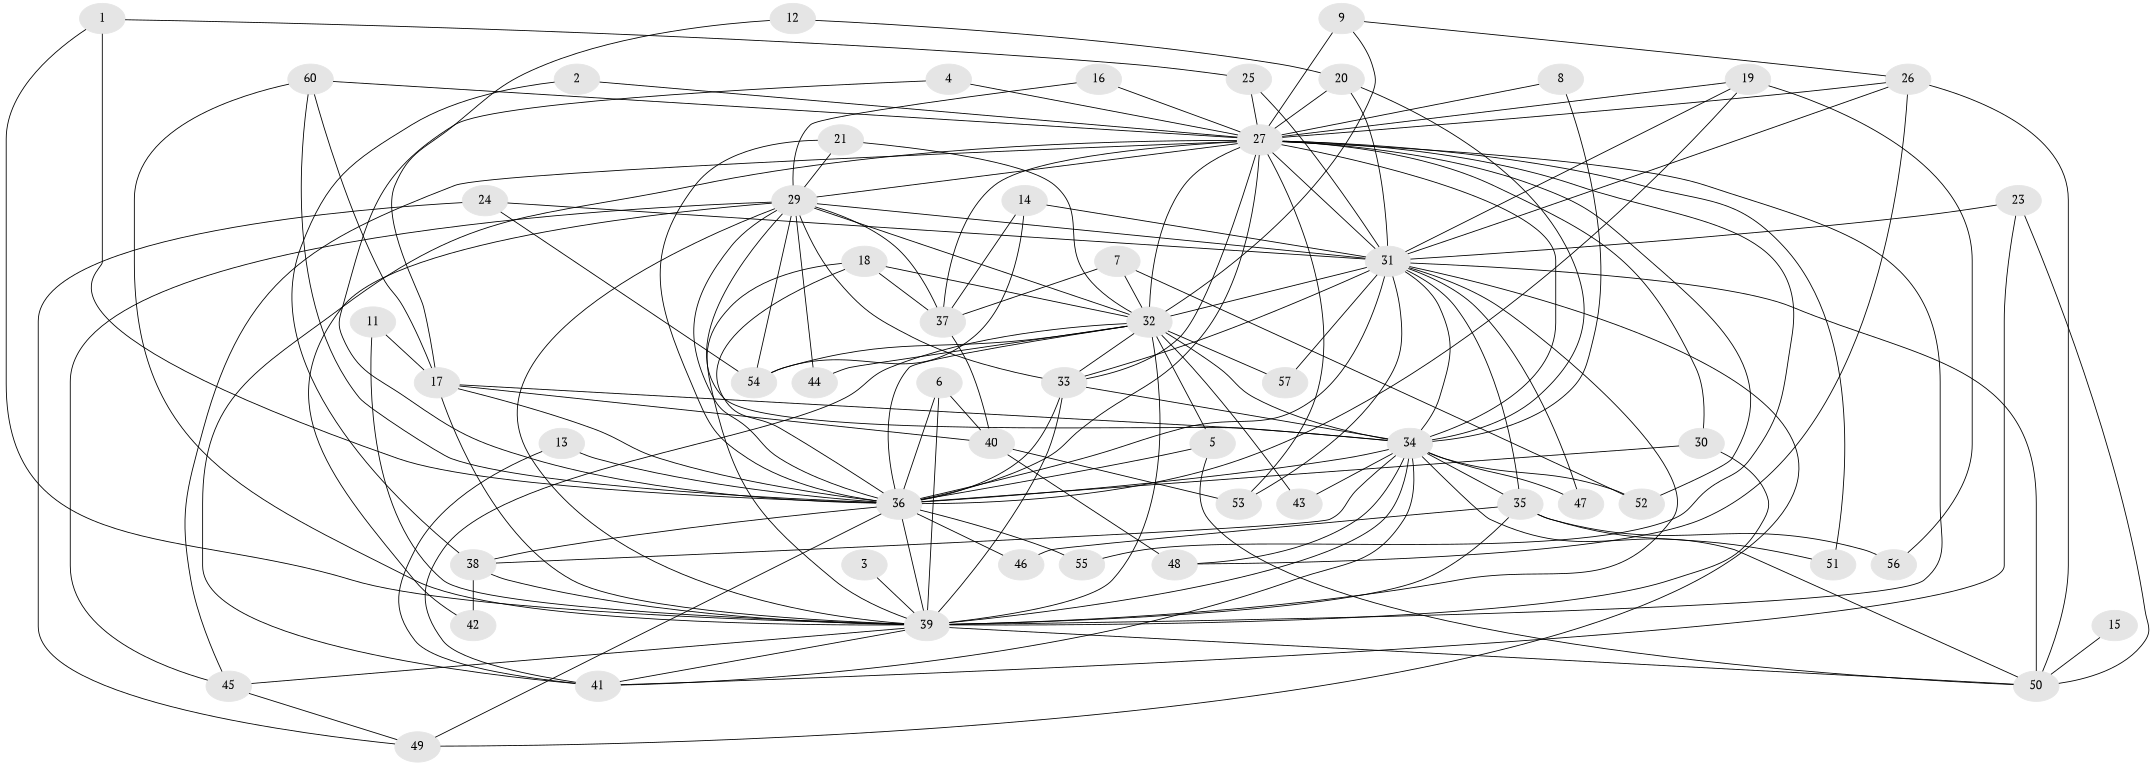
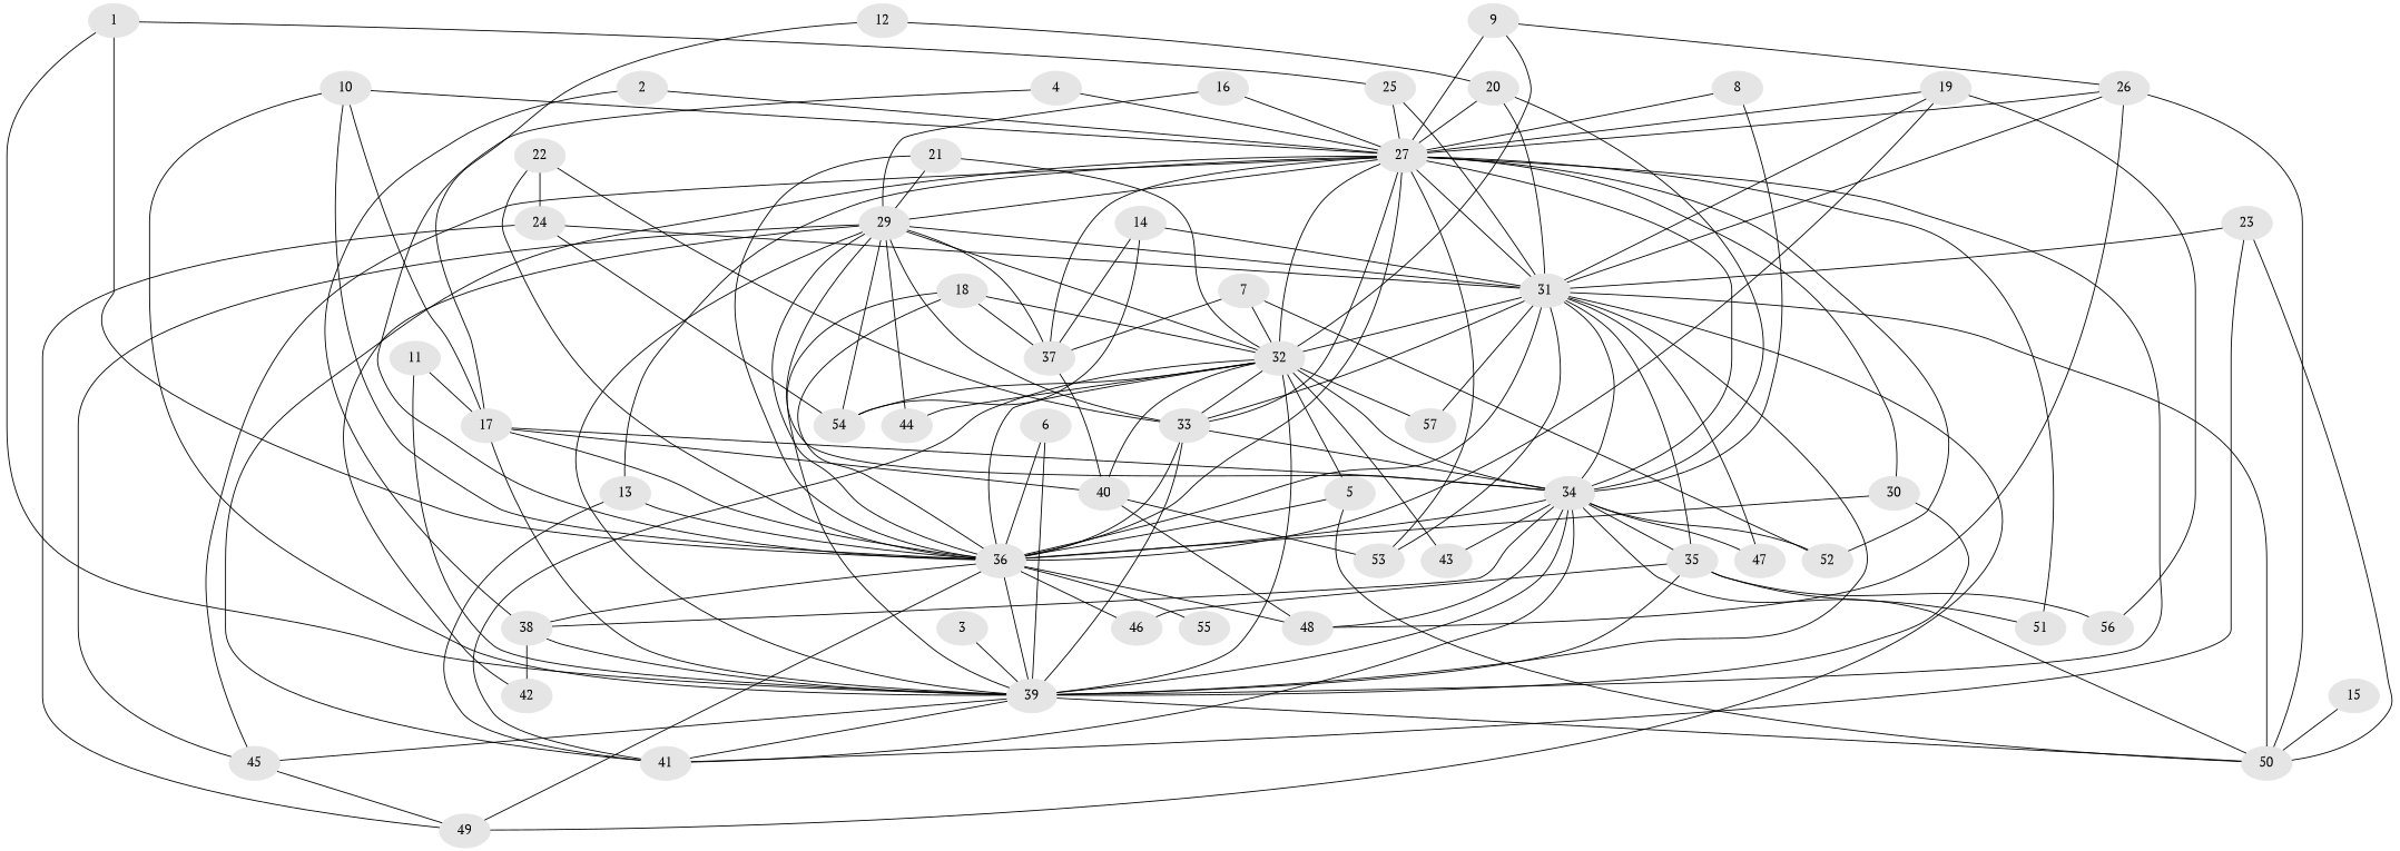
  graph {
    fontname="PT Serif"
    node [color=gray90 fontname="PT Serif" style=filled]
    edge [fontname="PT Serif" weight=1.0]
    1
    25
    36
    39
    27
    31
    38
    49
    48
    55
    46
    50
    41
    45
    2
    32
    37
    52
    34
    29
    33
    30
    51
    53
    42
    3
    4
    5
    6
    7
    54
    40
    44
    57
    43
    8
    35
    47
    9
    26
-   10 [label=60]
+   10
    17
    11
    12
    20
    13
    14
    15
    18
    16
    19
    56
    21
+   22
    24
    23
    1 -- 25
    1 -- 36
    1 -- 39
    25 -- 27
    25 -- 31
    36 -- 39
    36 -- 38
    36 -- 49
+   36 -- 48
    36 -- 55
    36 -- 46
    39 -- 50
    39 -- 41
    39 -- 45
    27 -- 36 [weight=2.0]
    27 -- 39 [weight=2.0]
    27 -- 31 [weight=2.0]
-   27 -- 55
+   27 -- 13
    27 -- 41 [weight=2.0]
    27 -- 45
    27 -- 32 [weight=2.0]
    27 -- 37 [weight=2.0]
    27 -- 52 [weight=2.0]
    27 -- 34 [weight=4.0]
    27 -- 29 [weight=3.0]
    27 -- 33 [weight=2.0]
    27 -- 30
    27 -- 51
    27 -- 53
    31 -- 36 [weight=2.0]
    31 -- 39
    31 -- 49
    31 -- 50
    31 -- 32 [weight=3.0]
    31 -- 34 [weight=2.0]
    31 -- 33
    31 -- 53
    31 -- 57
    31 -- 35
    31 -- 47
    38 -- 39
    38 -- 42
    45 -- 49
    2 -- 27
    2 -- 38
    32 -- 36
    32 -- 39
    32 -- 41
    32 -- 34 [weight=3.0]
    32 -- 33
    32 -- 5
    32 -- 54
-   6 -- 40
+   32 -- 40
    32 -- 44
    32 -- 57
    32 -- 43
    37 -- 40
    34 -- 36 [weight=2.0]
    34 -- 39 [weight=3.0]
    34 -- 38 [weight=2.0]
    34 -- 48
    34 -- 50
    34 -- 41
    34 -- 52
    34 -- 43
    34 -- 35 [weight=2.0]
    34 -- 47
    29 -- 36
    29 -- 39
    29 -- 31
    29 -- 45
    29 -- 32
    29 -- 37
    29 -- 34 [weight=3.0]
    29 -- 33 [weight=2.0]
    29 -- 42
    29 -- 54
    29 -- 44
    33 -- 36 [weight=2.0]
    33 -- 39
    33 -- 34 [weight=3.0]
    30 -- 36
    30 -- 39
    3 -- 39
    4 -- 36
    4 -- 27
    5 -- 36
    5 -- 50
    6 -- 36
    6 -- 39
    7 -- 32
    7 -- 37
    7 -- 52
    40 -- 48 [weight=2.0]
    40 -- 53
    8 -- 27
    8 -- 34
    35 -- 39
    35 -- 46
    35 -- 51
    35 -- 56
    9 -- 27 [weight=2.0]
    9 -- 32
    9 -- 26
    26 -- 27
    26 -- 31
    26 -- 48
    26 -- 50
    10 -- 36
    10 -- 39
    10 -- 27 [weight=2.0]
    10 -- 17
    17 -- 36
    17 -- 39
    17 -- 34
    17 -- 40
    11 -- 39 [weight=2.0]
    11 -- 17
    12 -- 17
    12 -- 20
    20 -- 27
    20 -- 31
    20 -- 34
    13 -- 36
    13 -- 41
    14 -- 31 [weight=2.0]
    14 -- 37
    14 -- 54
    15 -- 50
    18 -- 36 [weight=2.0]
    18 -- 39
    18 -- 32
    18 -- 37
    16 -- 27
    16 -- 29
    19 -- 36
    19 -- 27
    19 -- 31
    19 -- 56
    21 -- 36
    21 -- 32
    21 -- 29
+   22 -- 36
+   22 -- 33
+   22 -- 24
    24 -- 31
    24 -- 49
    24 -- 54
    23 -- 31
    23 -- 50
    23 -- 41
  }
